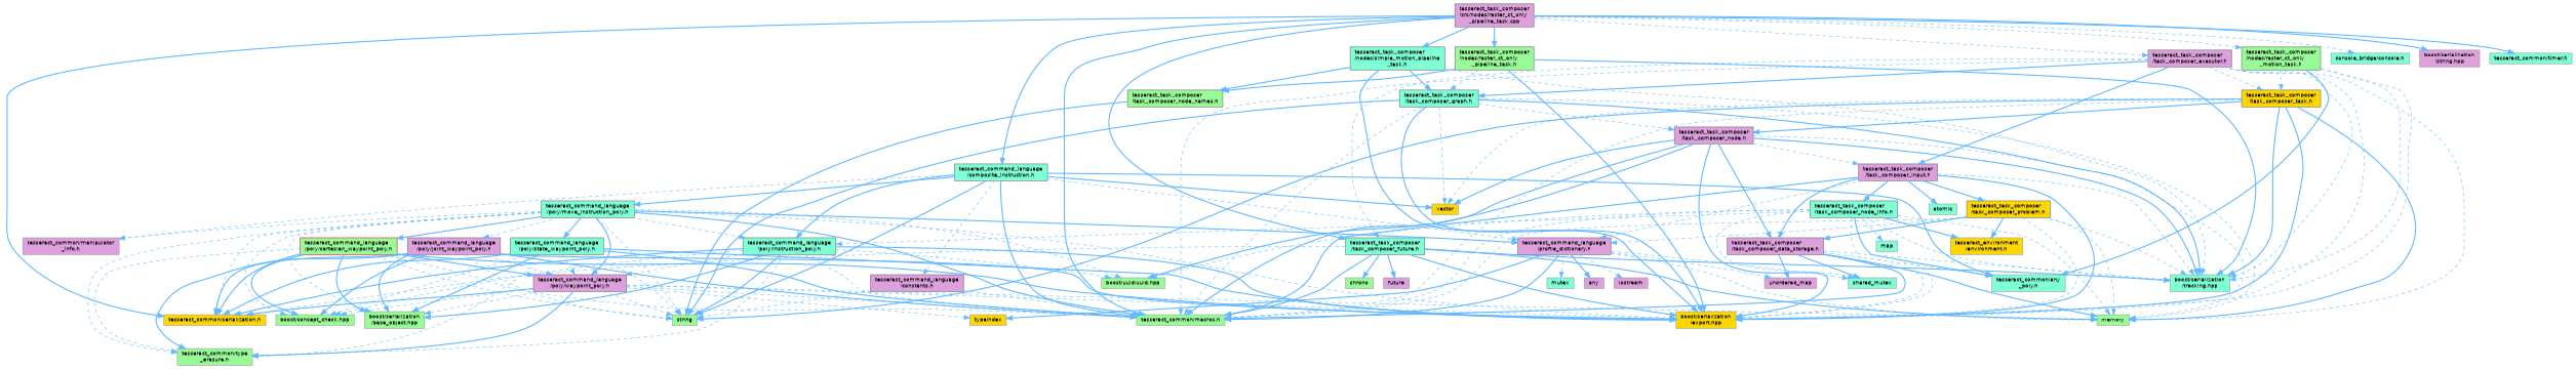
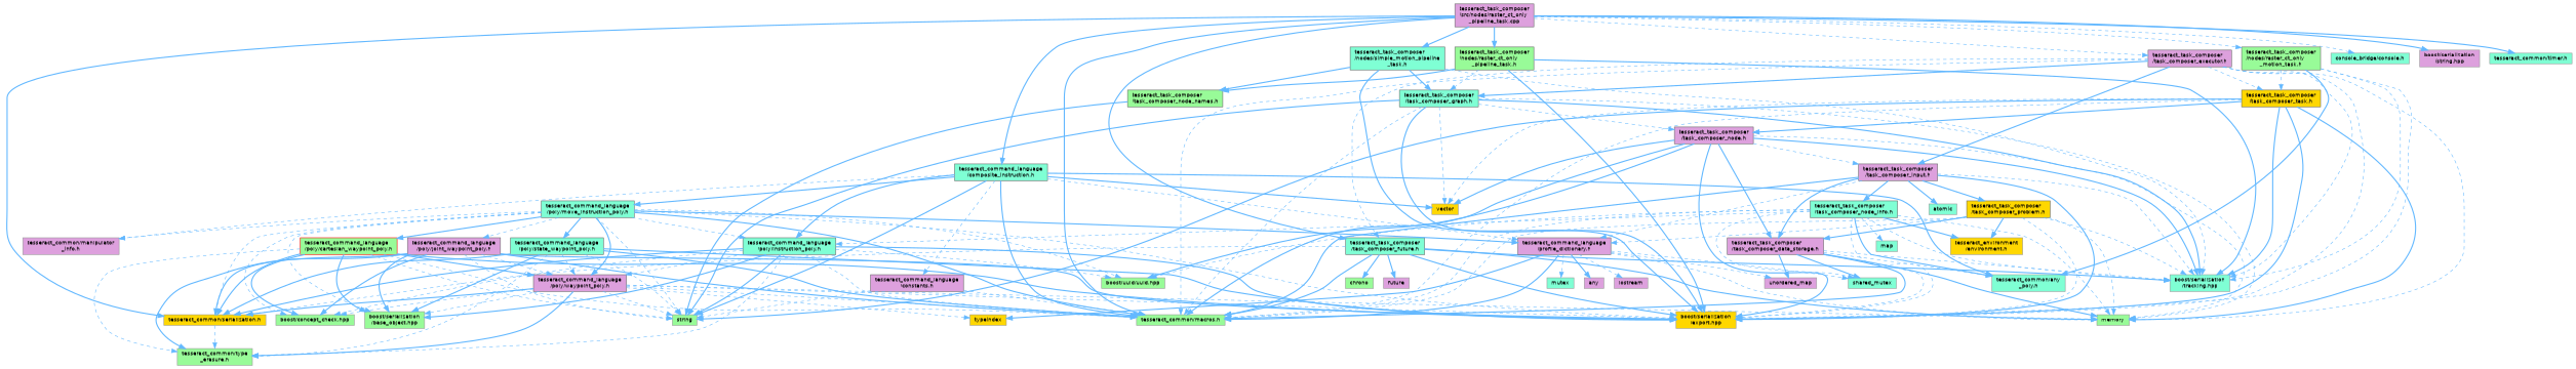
  digraph {
    node [color=grey60 fillcolor=aquamarine fontname=Helvetica fontsize=10 shape=box style=filled]
    edge [color=steelblue1 fontname=Helvetica fontsize=10 labelfontname=Helvetica labelfontsize=10 style=bold]
    n1 [color=gray40 fillcolor=plum fontcolor=black height=0.2 label="tesseract_task_composer\l/src/nodes/raster_ct_only\l_pipeline_task.cpp" width=0.4]
    n2 [fillcolor=palegreen height=0.2 label="tesseract_common/macros.h" width=0.4]
    n3 [height=0.2 label="console_bridge/console.h" width=0.4]
    n4 [fillcolor=plum height=0.2 label="boost/serialization\l/string.hpp" width=0.4]
    n5 [height=0.2 label="tesseract_common/timer.h" width=0.4]
    n6 [color=grey40 height=0.2 label="tesseract_task_composer\l/nodes/simple_motion_pipeline\l_task.h" width=0.4]
    n7 [fillcolor=gold height=0.2 label="tesseract_common/serialization.h" width=0.4]
    n8 [color=grey40 fillcolor=palegreen height=0.2 label="tesseract_task_composer\l/nodes/raster_ct_only\l_pipeline_task.h" width=0.4]
    n9 [color=grey40 fillcolor=palegreen height=0.2 label="tesseract_task_composer\l/nodes/raster_ct_only\l_motion_task.h" width=0.4]
    n10 [color=grey40 height=0.2 label="tesseract_task_composer\l/task_composer_future.h" width=0.4]
    n11 [color=grey40 fillcolor=plum height=0.2 label="tesseract_task_composer\l/task_composer_executor.h" width=0.4]
    n12 [color=grey40 height=0.2 label="tesseract_command_language\l/composite_instruction.h" width=0.4]
    n13 [color=grey40 height=0.2 label="tesseract_task_composer\l/task_composer_graph.h" width=0.4]
    n14 [fillcolor=gold height=0.2 label="boost/serialization\l/export.hpp" width=0.4]
    n15 [height=0.2 label="boost/serialization\l/tracking.hpp" width=0.4]
    n16 [color=grey40 fillcolor=palegreen height=0.2 label="tesseract_task_composer\l/task_composer_node_names.h" width=0.4]
    n17 [height=0.2 label="tesseract_common/any\l_poly.h" width=0.4]
    n18 [color=grey40 fillcolor=gold height=0.2 label="tesseract_task_composer\l/task_composer_task.h" width=0.4]
    n19 [fillcolor=palegreen height=0.2 label=memory width=0.4]
    n20 [fillcolor=palegreen height=0.2 label=chrono width=0.4]
    n21 [fillcolor=plum height=0.2 label=future width=0.4]
    n22 [color=grey40 fillcolor=plum height=0.2 label="tesseract_task_composer\l/task_composer_input.h" width=0.4]
    n23 [fillcolor=palegreen height=0.2 label=string width=0.4]
    n24 [fillcolor=gold height=0.2 label=vector width=0.4]
    n25 [color=grey40 fillcolor=plum height=0.2 label="tesseract_command_language\l/profile_dictionary.h" width=0.4]
    n26 [color=grey40 height=0.2 label="tesseract_command_language\l/poly/instruction_poly.h" width=0.4]
    n27 [color=grey40 height=0.2 label="tesseract_command_language\l/poly/move_instruction_poly.h" width=0.4]
    n28 [fillcolor=plum height=0.2 label="tesseract_common/manipulator\l_info.h" width=0.4]
    n29 [color=grey40 fillcolor=plum height=0.2 label="tesseract_command_language\l/constants.h" width=0.4]
    n30 [color=grey40 fillcolor=plum height=0.2 label="tesseract_task_composer\l/task_composer_node.h" width=0.4]
    n31 [fillcolor=palegreen height=0.2 label="boost/uuid/uuid.hpp" width=0.4]
    n32 [color=grey40 fillcolor=plum height=0.2 label="tesseract_task_composer\l/task_composer_data_storage.h" width=0.4]
    n33 [height=0.2 label=atomic width=0.4]
    n34 [color=grey40 height=0.2 label="tesseract_task_composer\l/task_composer_node_info.h" width=0.4]
    n35 [color=grey40 fillcolor=gold height=0.2 label="tesseract_task_composer\l/task_composer_problem.h" width=0.4]
    n36 [fillcolor=plum height=0.2 label=unordered_map width=0.4]
    n37 [height=0.2 label=shared_mutex width=0.4]
    n38 [fillcolor=plum height=0.2 label=any width=0.4]
    n39 [fillcolor=plum height=0.2 label=iostream width=0.4]
    n40 [fillcolor=gold height=0.2 label=typeindex width=0.4]
    n41 [height=0.2 label=mutex width=0.4]
    n42 [height=0.2 label=map width=0.4]
    n43 [fillcolor=gold height=0.2 label="tesseract_environment\l/environment.h" width=0.4]
    n44 [fillcolor=palegreen height=0.2 label="boost/serialization\l/base_object.hpp" width=0.4]
    n45 [fillcolor=palegreen height=0.2 label="boost/concept_check.hpp" width=0.4]
    n46 [color=grey40 fillcolor=plum height=0.2 label="tesseract_command_language\l/poly/waypoint_poly.h" width=0.4]
    n47 [fillcolor=palegreen height=0.2 label="tesseract_common/type\l_erasure.h" width=0.4]
    n48 [color=red fillcolor=palegreen height=0.2 label="tesseract_command_language\l/poly/cartesian_waypoint_poly.h" width=0.4]
    n49 [color=grey40 fillcolor=plum height=0.2 label="tesseract_command_language\l/poly/joint_waypoint_poly.h" width=0.4]
    n50 [color=grey40 height=0.2 label="tesseract_command_language\l/poly/state_waypoint_poly.h" width=0.4]
    n1 -> n2
    n1 -> n3 [style=dashed]
    n1 -> n4
    n1 -> n5
    n1 -> n6
    n1 -> n7
    n1 -> n8
    n1 -> n9 [style=dashed]
    n1 -> n10
    n1 -> n11 [style=dashed]
    n1 -> n12
    n6 -> n13
    n6 -> n14
    n6 -> n15 [style=dashed]
    n6 -> n16
    n8 -> n13 [style=dashed]
    n8 -> n14
    n8 -> n15
    n8 -> n16
    n9 -> n14 [style=dashed]
    n9 -> n15 [style=dashed]
    n9 -> n17
    n9 -> n18 [style=dashed]
    n10 -> n2
    n10 -> n7 [style=dashed]
    n10 -> n14
    n10 -> n15
    n10 -> n19
    n10 -> n20
    n10 -> n21
    n11 -> n2 [style=dashed]
    n11 -> n10 [style=dashed]
    n11 -> n13
    n11 -> n14 [style=dashed]
    n11 -> n15 [style=dashed]
    n11 -> n18 [style=dashed]
    n11 -> n19 [style=dashed]
    n11 -> n22
    n12 -> n2
    n12 -> n17
    n12 -> n23
    n12 -> n24
    n12 -> n25 [style=dashed]
    n12 -> n26
    n12 -> n27
    n12 -> n28 [style=dashed]
    n12 -> n29 [style=dashed]
    n13 -> n2 [style=dashed]
    n13 -> n14
    n13 -> n15
    n13 -> n19 [style=dashed]
    n13 -> n23
    n13 -> n24 [style=dashed]
    n13 -> n30 [style=dashed]
    n16 -> n23
    n18 -> n2 [style=dashed]
    n18 -> n14
    n18 -> n15
    n18 -> n19
    n18 -> n23
    n18 -> n24 [style=dashed]
    n18 -> n30
    n22 -> n2
    n22 -> n14
    n22 -> n15 [style=dashed]
    n22 -> n25 [style=dashed]
    n22 -> n32
    n22 -> n33
    n22 -> n34
    n22 -> n35
    n25 -> n2
    n25 -> n19 [style=dashed]
    n25 -> n36 [style=dashed]
    n25 -> n37 [style=dashed]
    n25 -> n38
    n25 -> n39 [style=dashed]
    n25 -> n40
    n25 -> n41 [style=dashed]
    n26 -> n2 [style=dashed]
    n26 -> n7
    n26 -> n14
    n26 -> n23
    n26 -> n31 [style=dashed]
    n26 -> n44
    n26 -> n45 [style=dashed]
    n26 -> n46 [style=dashed]
    n26 -> n47 [style=dashed]
    n27 -> n2
    n27 -> n7 [style=dashed]
    n27 -> n14 [style=dashed]
    n27 -> n23 [style=dashed]
    n27 -> n25
    n27 -> n26 [style=dashed]
    n27 -> n28 [style=dashed]
    n27 -> n31 [style=dashed]
    n27 -> n44 [style=dashed]
    n27 -> n45 [style=dashed]
    n27 -> n46
-   n27 -> n47 [style=dashed]
+   n7 -> n47 [style=dashed]
    n27 -> n48
    n27 -> n49 [style=dashed]
    n27 -> n50
    n29 -> n2 [style=dashed]
    n29 -> n23 [style=dashed]
    n30 -> n2
    n30 -> n14
    n30 -> n15
    n30 -> n19 [style=dashed]
    n30 -> n22 [style=dashed]
    n30 -> n24
    n30 -> n31
    n30 -> n32
    n32 -> n2
    n32 -> n14 [style=dashed]
    n32 -> n15 [style=dashed]
    n32 -> n17 [style=dashed]
    n32 -> n19
    n32 -> n36
    n32 -> n37
    n34 -> n2 [style=dashed]
    n34 -> n14 [style=dashed]
    n34 -> n15 [style=dashed]
    n34 -> n17
    n34 -> n19 [style=dashed]
    n34 -> n26 [style=dashed]
    n34 -> n31 [style=dashed]
    n34 -> n37 [style=dashed]
    n34 -> n42 [style=dashed]
    n34 -> n43
    n35 -> n2 [style=dashed]
    n35 -> n14 [style=dashed]
    n35 -> n15 [style=dashed]
    n35 -> n19 [style=dashed]
    n35 -> n25 [style=dashed]
    n35 -> n32
    n35 -> n43
    n46 -> n2 [style=dashed]
    n46 -> n7
    n46 -> n14 [style=dashed]
    n46 -> n19 [style=dashed]
    n46 -> n23 [style=dashed]
    n46 -> n40 [style=dashed]
    n46 -> n44 [style=dashed]
    n46 -> n45 [style=dashed]
    n46 -> n47
    n48 -> n2 [style=dashed]
    n48 -> n7
    n48 -> n14
    n48 -> n23 [style=dashed]
    n48 -> n44
    n48 -> n45
    n48 -> n46
    n48 -> n47 [style=dashed]
    n49 -> n2
    n49 -> n7
    n49 -> n14
    n49 -> n23 [style=dashed]
    n49 -> n44
    n49 -> n45
    n49 -> n46 [style=dashed]
    n49 -> n47
    n50 -> n2
    n50 -> n7
    n50 -> n14
    n50 -> n23 [style=dashed]
    n50 -> n44
-   n50 -> n45 [style=dashed]
    n50 -> n46 [style=dashed]
    n50 -> n47 [style=dashed]
  }
